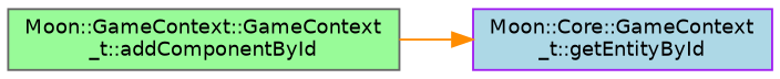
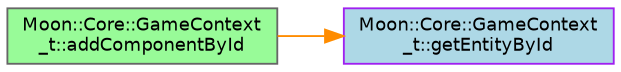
  digraph {
    rankdir=RL
    node [fontname=Helvetica fontsize=10 shape=record style=filled]
    n1 [color=purple fillcolor=lightblue fontcolor=black height=0.2 label="Moon::Core::GameContext\l_t::getEntityById" width=0.4]
-   n2 [color=gray40 fillcolor=palegreen height=0.2 label="Moon::GameContext::GameContext\l_t::addComponentById" width=0.4]
+   n2 [color=gray40 fillcolor=palegreen height=0.2 label="Moon::Core::GameContext\l_t::addComponentById" width=0.4]
    n1 -> n2 [color=darkorange dir=back fontname=Helvetica fontsize=10 labelfontname=Helvetica labelfontsize=10 style=solid]
  }
